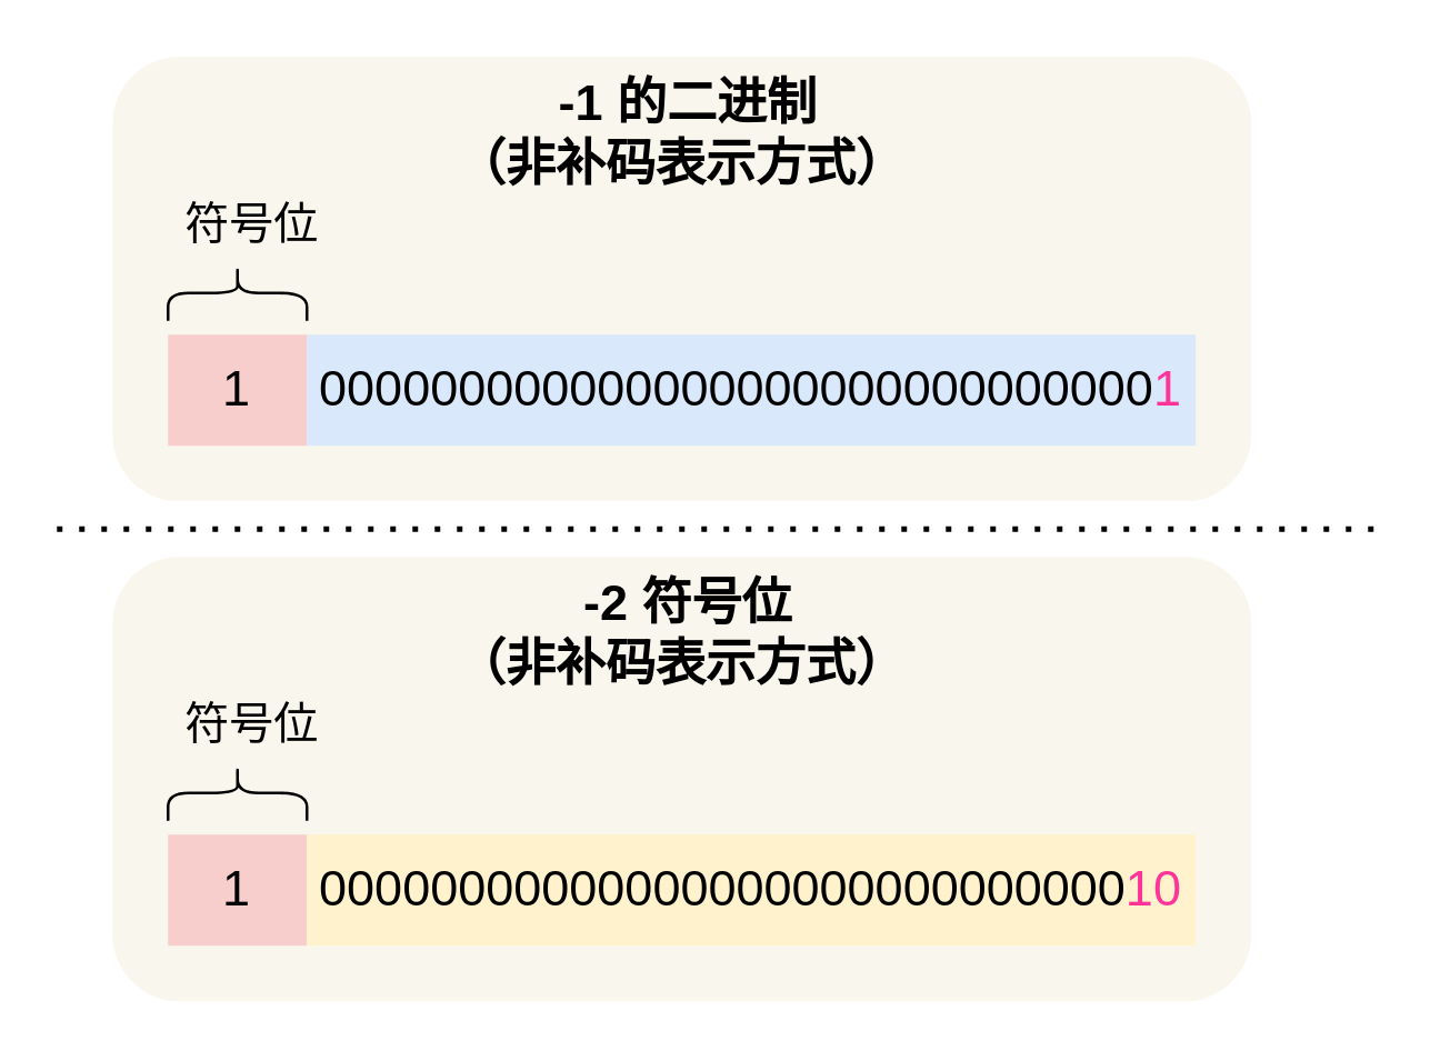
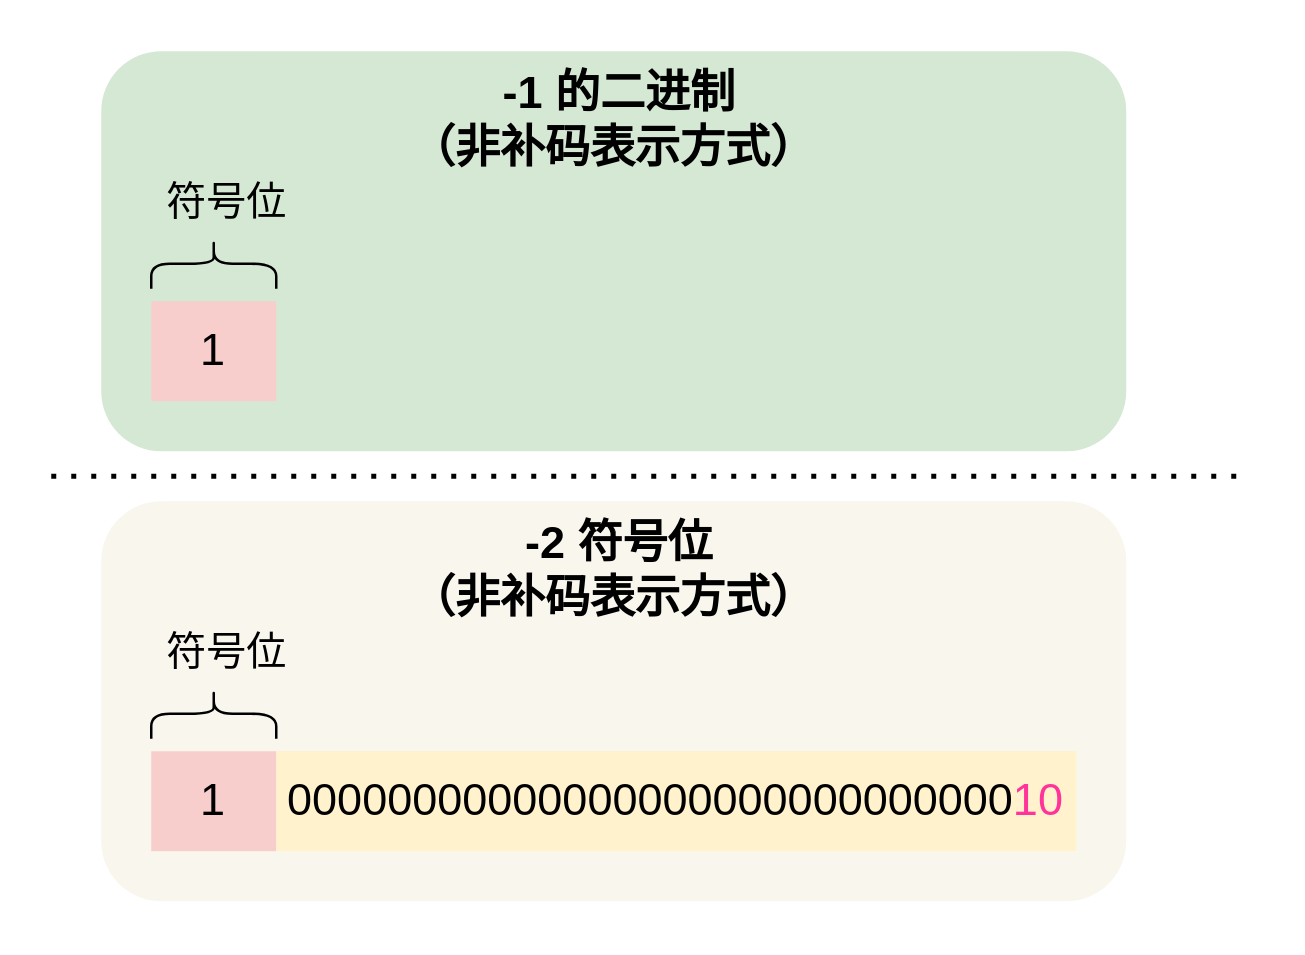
  <mxCell id="0" />
  <mxCell id="1" parent="0" />
- <mxCell id="2" value="&lt;font size=&quot;1&quot;&gt;&lt;b style=&quot;font-size: 18px&quot;&gt;&amp;nbsp;-1 的二进制&lt;br&gt;（非补码表示方式）&lt;br&gt;&lt;/b&gt;&lt;/font&gt;" style="rounded=1;whiteSpace=wrap;html=1;fontSize=16;verticalAlign=top;fillColor=#f9f7ed;strokeColor=none;" vertex="1" parent="1"><mxGeometry x="40" y="20" width="410" height="160" as="geometry" /></mxCell>
+ <mxCell id="2" value="&lt;font size=&quot;1&quot;&gt;&lt;b style=&quot;font-size: 18px&quot;&gt;&amp;nbsp;-1 的二进制&lt;br&gt;（非补码表示方式）&lt;br&gt;&lt;/b&gt;&lt;/font&gt;" style="rounded=1;whiteSpace=wrap;html=1;fontSize=16;verticalAlign=top;fillColor=#d5e8d4;strokeColor=none;" vertex="1" parent="1"><mxGeometry x="40" y="20" width="410" height="160" as="geometry" /></mxCell>
  <mxCell id="3" value="1" style="rounded=0;whiteSpace=wrap;html=1;fontSize=18;fillColor=#f8cecc;strokeColor=none;" vertex="1" parent="1"><mxGeometry x="60" y="120" width="50" height="40" as="geometry" /></mxCell>
- <mxCell id="4" value="000000000000000000000000000000&lt;font color=&quot;#ff3399&quot;&gt;1&lt;/font&gt;" style="rounded=0;whiteSpace=wrap;html=1;fontSize=18;fillColor=#dae8fc;strokeColor=none;" vertex="1" parent="1"><mxGeometry x="110" y="120" width="320" height="40" as="geometry" /></mxCell>
  <mxCell id="5" value="符号位" style="text;html=1;align=center;verticalAlign=middle;resizable=0;points=[];autosize=1;fontSize=16;" vertex="1" parent="1"><mxGeometry x="60" y="70" width="60" height="20" as="geometry" /></mxCell>
  <mxCell id="6" value="" style="shape=curlyBracket;whiteSpace=wrap;html=1;rounded=1;fontSize=16;rotation=90;" vertex="1" parent="1"><mxGeometry x="75" y="80" width="20" height="50" as="geometry" /></mxCell>
  <mxCell id="7" value="&lt;font size=&quot;1&quot;&gt;&lt;b style=&quot;font-size: 18px&quot;&gt;&amp;nbsp;-2 符号位&lt;br&gt;（非补码表示方式）&lt;br&gt;&lt;/b&gt;&lt;/font&gt;" style="rounded=1;whiteSpace=wrap;html=1;fontSize=16;verticalAlign=top;fillColor=#f9f7ed;strokeColor=none;" vertex="1" parent="1"><mxGeometry x="40" y="200" width="410" height="160" as="geometry" /></mxCell>
  <mxCell id="8" value="1" style="rounded=0;whiteSpace=wrap;html=1;fontSize=18;fillColor=#f8cecc;strokeColor=none;" vertex="1" parent="1"><mxGeometry x="60" y="300" width="50" height="40" as="geometry" /></mxCell>
  <mxCell id="9" value="00000000000000000000000000000&lt;font color=&quot;#ff3399&quot;&gt;10&lt;/font&gt;" style="rounded=0;whiteSpace=wrap;html=1;fontSize=18;fillColor=#fff2cc;strokeColor=none;" vertex="1" parent="1"><mxGeometry x="110" y="300" width="320" height="40" as="geometry" /></mxCell>
  <mxCell id="10" value="符号位" style="text;html=1;align=center;verticalAlign=middle;resizable=0;points=[];autosize=1;fontSize=16;" vertex="1" parent="1"><mxGeometry x="60" y="250" width="60" height="20" as="geometry" /></mxCell>
  <mxCell id="11" value="" style="shape=curlyBracket;whiteSpace=wrap;html=1;rounded=1;fontSize=16;rotation=90;" vertex="1" parent="1"><mxGeometry x="75" y="260" width="20" height="50" as="geometry" /></mxCell>
  <mxCell id="12" value="" style="endArrow=none;dashed=1;html=1;dashPattern=1 3;strokeWidth=2;fontSize=16;fontColor=#FF3399;" edge="1" parent="1"><mxGeometry width="50" height="50" relative="1" as="geometry"><mxPoint x="20" y="190" as="sourcePoint" /><mxPoint x="500" y="190" as="targetPoint" /></mxGeometry></mxCell>
